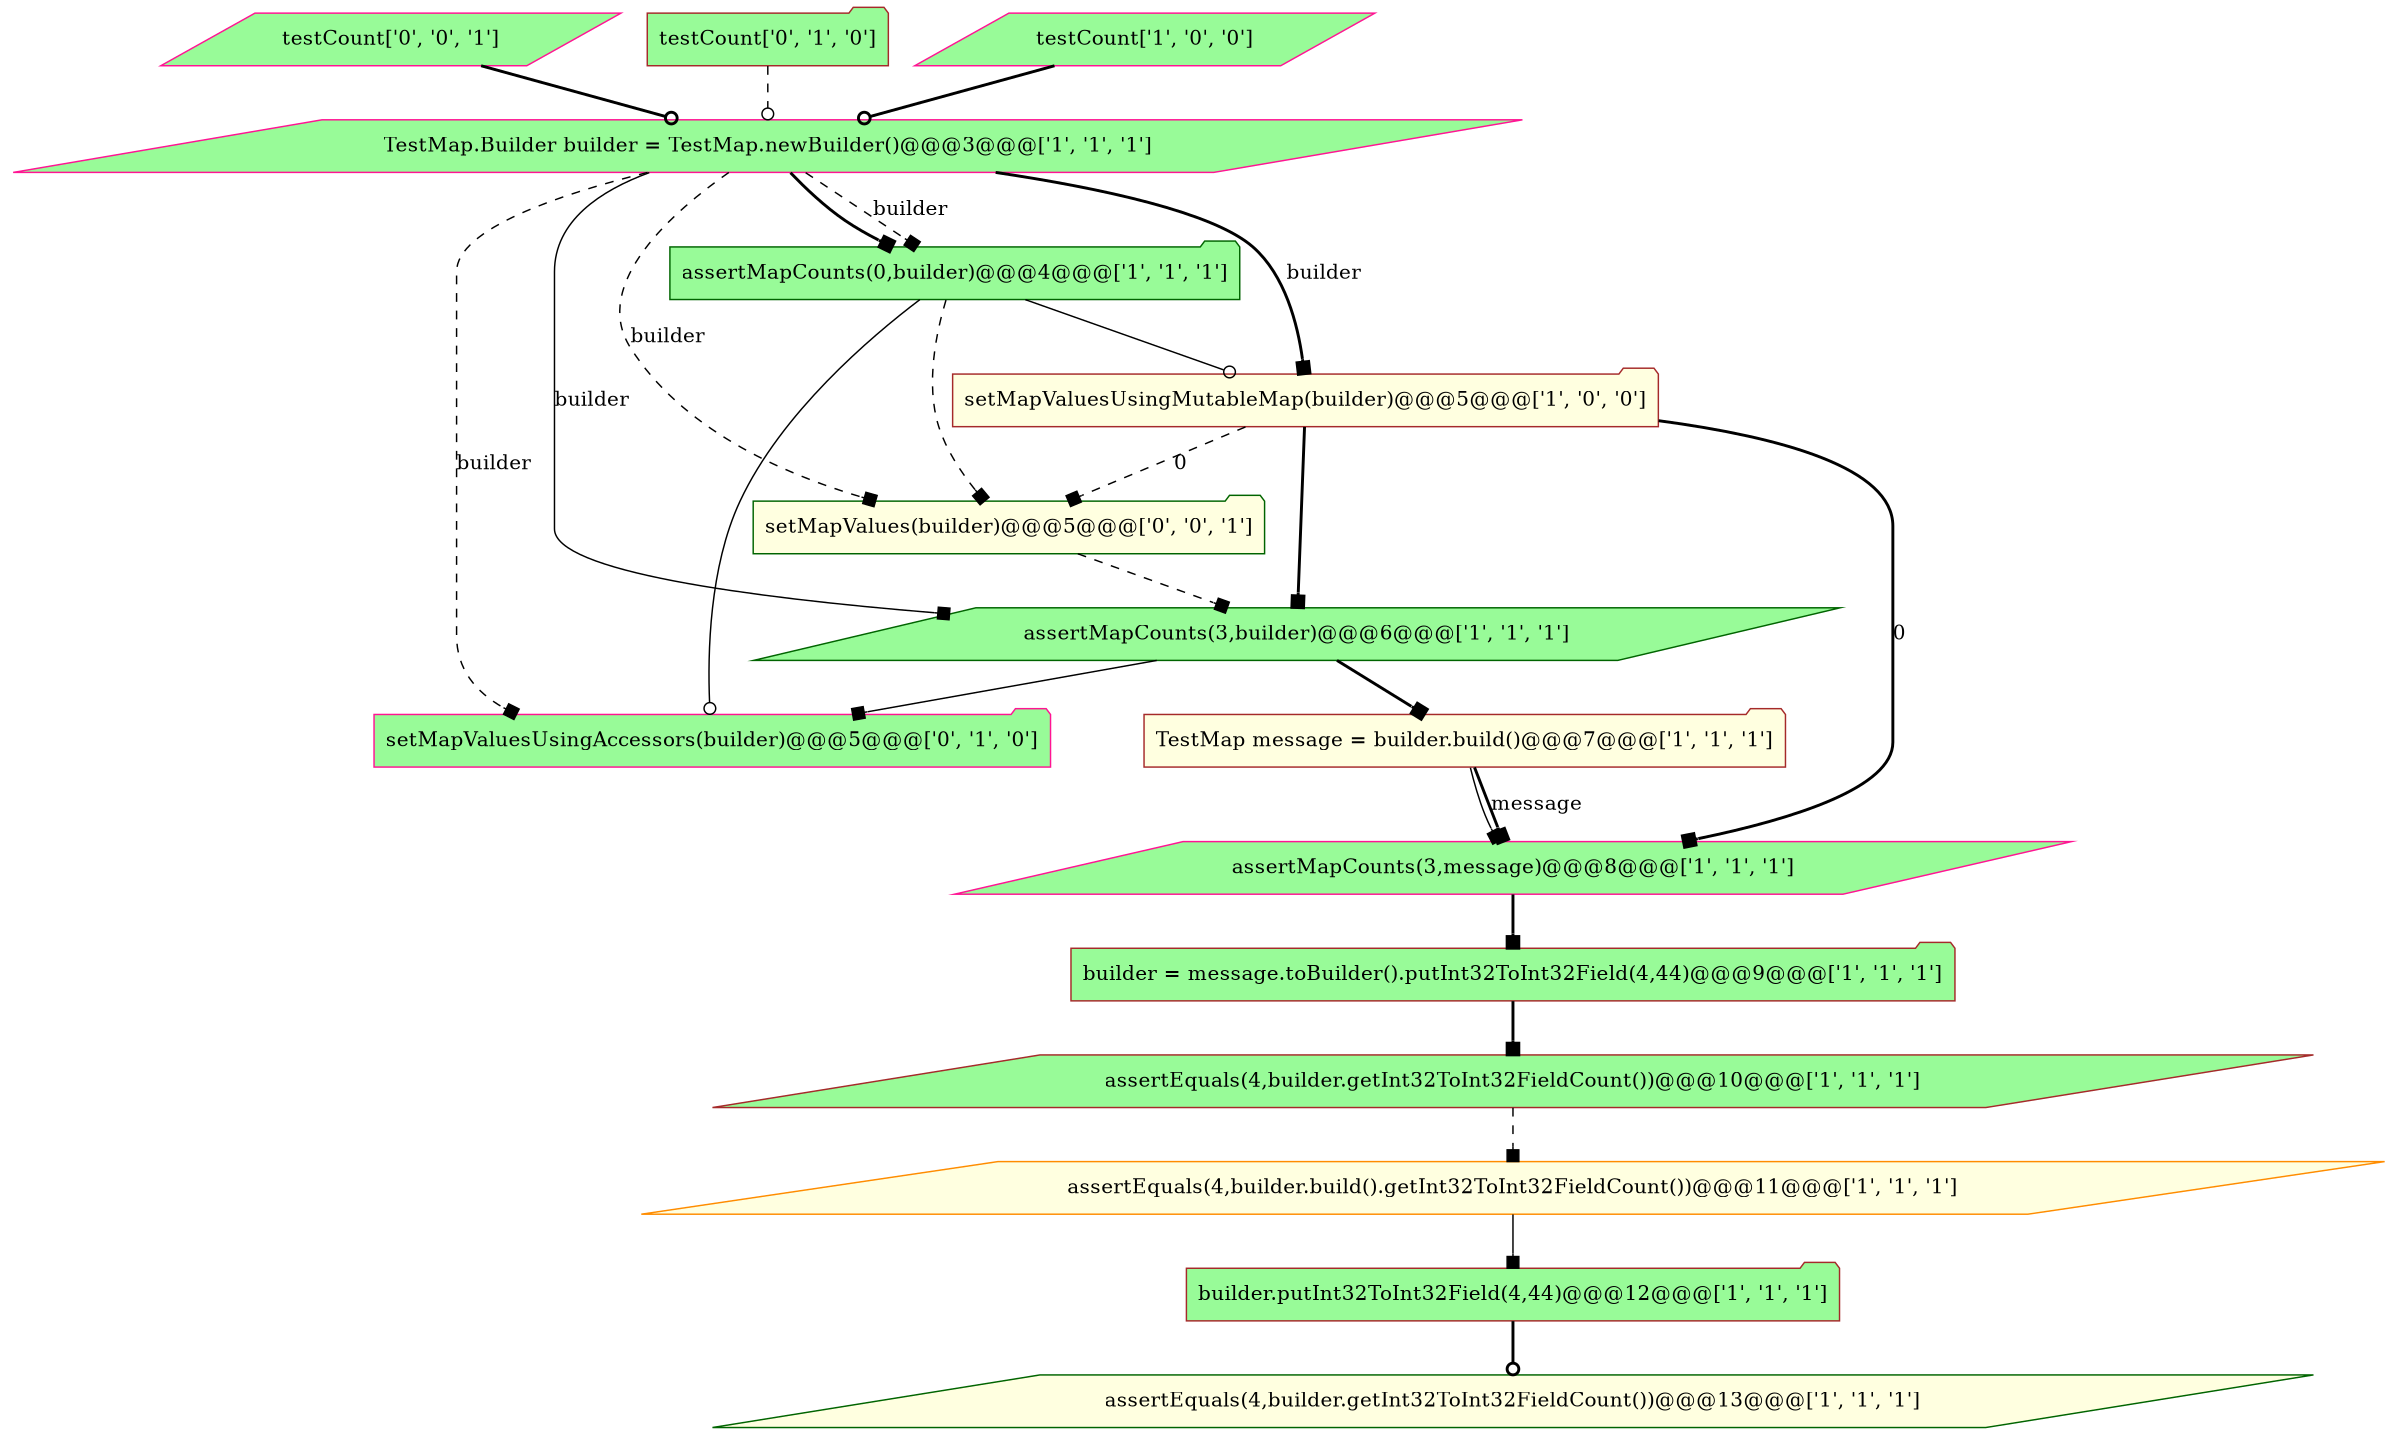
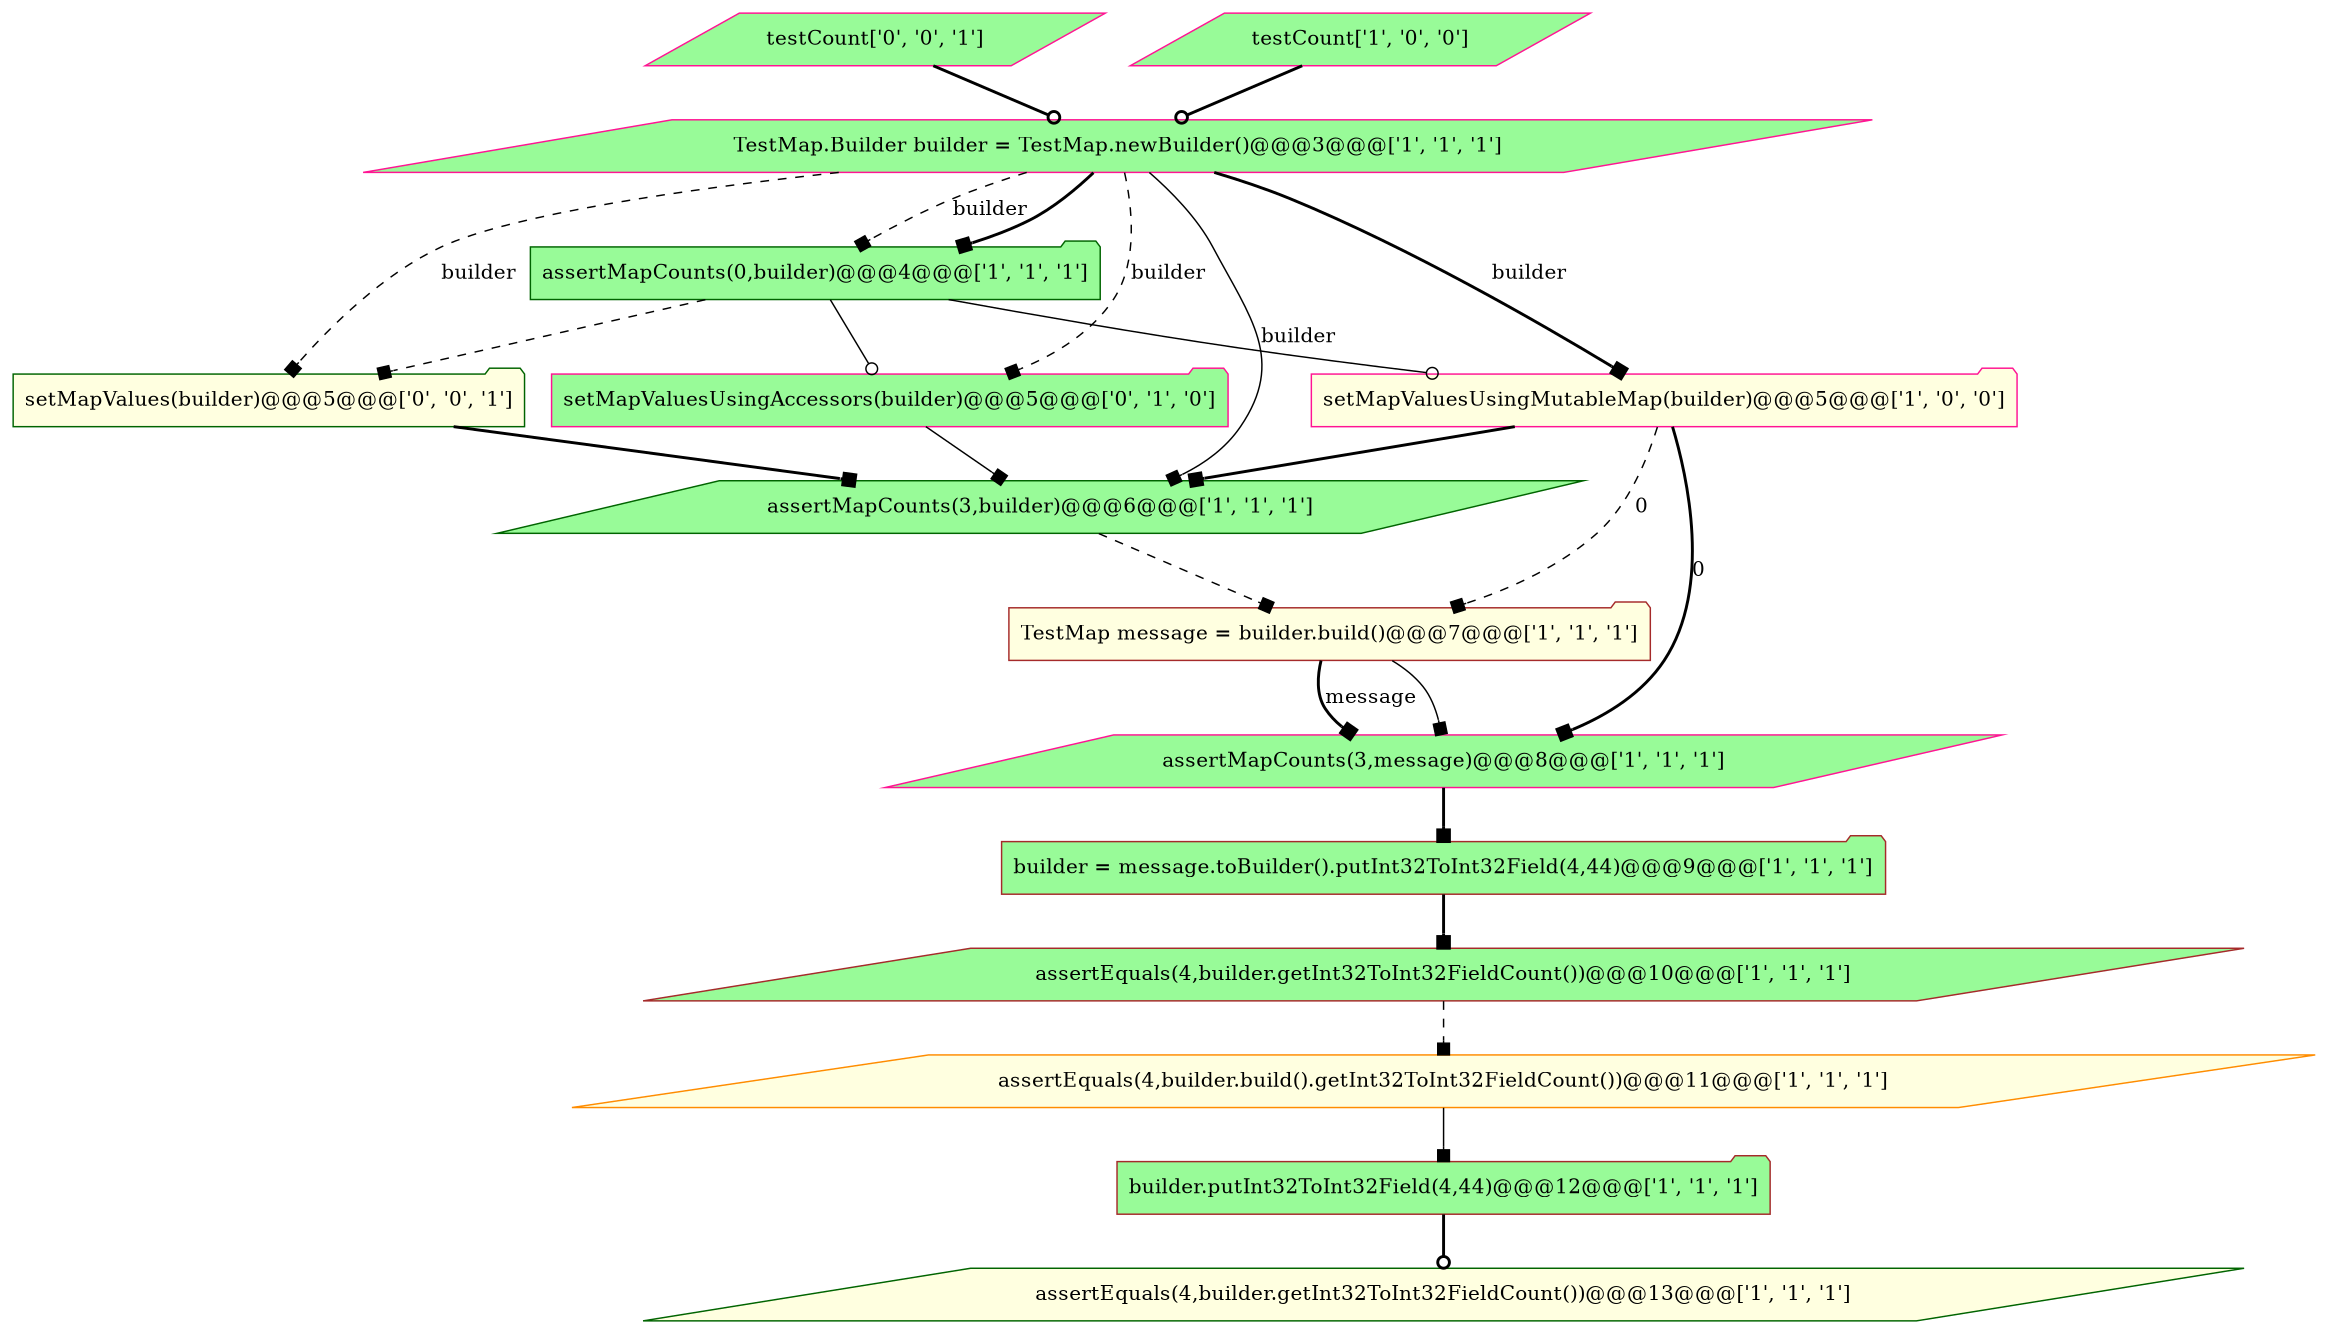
  digraph {
    fontname="DejaVu Serif"
    node [color=deeppink fillcolor=palegreen fontname="DejaVu Serif" shape=folder style=filled]
    edge [arrowhead=box fontname="DejaVu Serif" style=bold]
    n1 [color=brown fillcolor=lightyellow label="TestMap message = builder.build()@@@7@@@['1', '1', '1']"]
    n2 [label="assertMapCounts(3,message)@@@8@@@['1', '1', '1']" shape=parallelogram]
    n3 [color=brown label="builder = message.toBuilder().putInt32ToInt32Field(4,44)@@@9@@@['1', '1', '1']"]
    n4 [color=brown label="builder.putInt32ToInt32Field(4,44)@@@12@@@['1', '1', '1']"]
    n5 [color=darkgreen fillcolor=lightyellow label="assertEquals(4,builder.getInt32ToInt32FieldCount())@@@13@@@['1', '1', '1']" shape=parallelogram]
    n6 [color=darkgreen fillcolor=lightyellow label="setMapValues(builder)@@@5@@@['0', '0', '1']"]
    n7 [color=darkgreen label="assertMapCounts(3,builder)@@@6@@@['1', '1', '1']" shape=parallelogram]
    n8 [label="TestMap.Builder builder = TestMap.newBuilder()@@@3@@@['1', '1', '1']" shape=parallelogram]
    n9 [color=darkgreen label="assertMapCounts(0,builder)@@@4@@@['1', '1', '1']"]
-   n10 [color=brown fillcolor=lightyellow label="setMapValuesUsingMutableMap(builder)@@@5@@@['1', '0', '0']"]
+   n10 [fillcolor=lightyellow label="setMapValuesUsingMutableMap(builder)@@@5@@@['1', '0', '0']"]
    n11 [label="setMapValuesUsingAccessors(builder)@@@5@@@['0', '1', '0']"]
    n12 [label="testCount['0', '0', '1']" shape=parallelogram]
    n13 [color=brown label="assertEquals(4,builder.getInt32ToInt32FieldCount())@@@10@@@['1', '1', '1']" shape=parallelogram]
    n14 [color=darkorange fillcolor=lightyellow label="assertEquals(4,builder.build().getInt32ToInt32FieldCount())@@@11@@@['1', '1', '1']" shape=parallelogram]
-   n15 [color=brown label="testCount['0', '1', '0']"]
    n16 [label="testCount['1', '0', '0']" shape=parallelogram]
    n1 -> n2 [style=solid]
    n1 -> n2 [label=message]
    n2 -> n3
    n3 -> n13
    n4 -> n5 [arrowhead=odot]
-   n6 -> n7 [style=dashed]
-   n7 -> n1
+   n6 -> n7
+   n7 -> n1 [style=dashed]
    n8 -> n6 [label=builder style=dashed]
    n8 -> n7 [label=builder style=solid]
    n8 -> n9 [label=builder style=dashed]
    n8 -> n9
    n8 -> n10 [label=builder]
    n8 -> n11 [label=builder style=dashed]
    n9 -> n6 [style=dashed]
    n9 -> n10 [arrowhead=odot style=solid]
    n9 -> n11 [arrowhead=odot style=solid]
    n10 -> n2 [label=0]
-   n10 -> n6 [label=0 style=dashed]
+   n10 -> n1 [label=0 style=dashed]
    n10 -> n7
-   n7 -> n11 [style=solid]
+   n11 -> n7 [style=solid]
    n12 -> n8 [arrowhead=odot]
    n13 -> n14 [style=dashed]
    n14 -> n4 [style=solid]
-   n15 -> n8 [arrowhead=odot style=dashed]
    n16 -> n8 [arrowhead=odot]
  }
